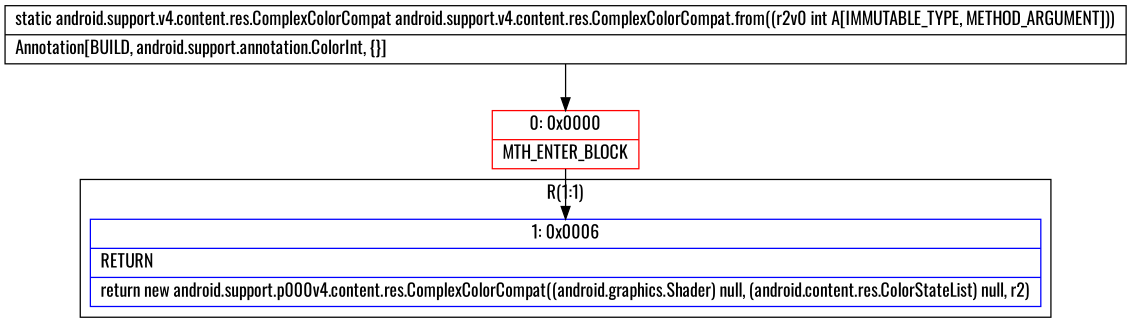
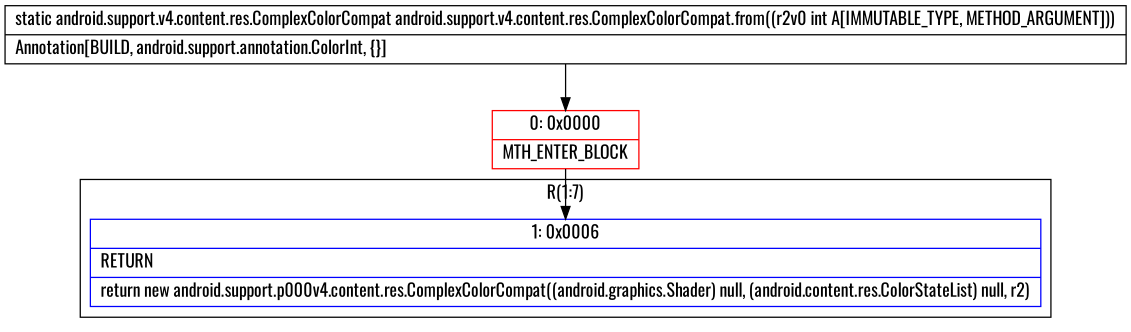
  digraph {
    fontname=Oswald
    node [shape=record fontname=Oswald]
    edge [fontname=Oswald]
    n1 [color=blue label="{1\:\ 0x0006|RETURN\l|return new android.support.p000v4.content.res.ComplexColorCompat((android.graphics.Shader) null, (android.content.res.ColorStateList) null, r2)\l}"]
    n2 [color=red label="{0\:\ 0x0000|MTH_ENTER_BLOCK\l}"]
    n3 [label="{static android.support.v4.content.res.ComplexColorCompat android.support.v4.content.res.ComplexColorCompat.from((r2v0 int A[IMMUTABLE_TYPE, METHOD_ARGUMENT]))  | Annotation[BUILD, android.support.annotation.ColorInt, \{\}]\l}"]
    subgraph cluster_1 {
-     label="R(1:1)"
+     label="R(1:7)"
      n1
    }
    n2 -> n1
    n3 -> n2
  }
